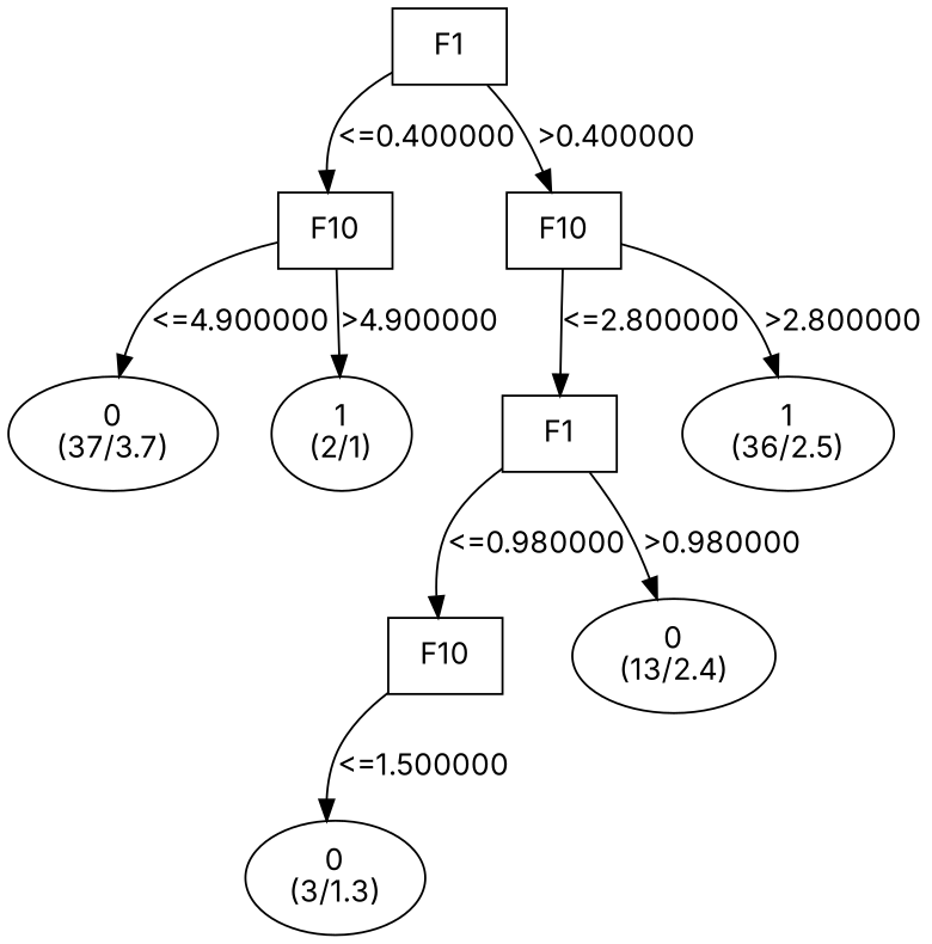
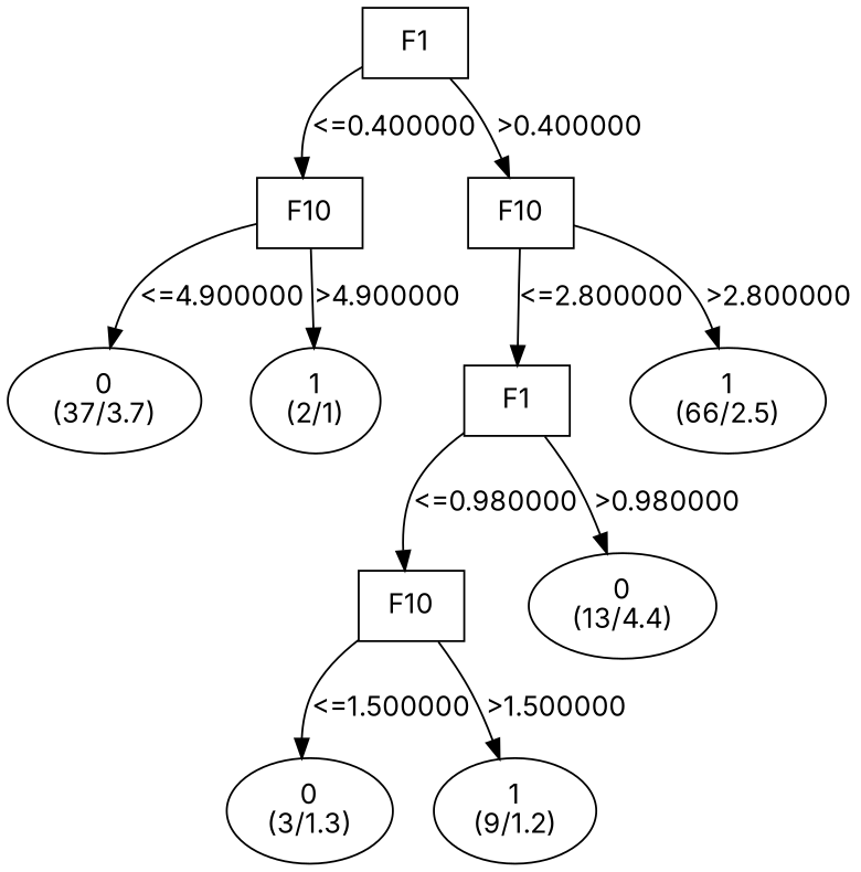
  digraph {
    fontname=Inter
    node [fontname=Inter shape=ellipse]
    edge [fontname=Inter]
    n1 [label="F1\n" shape=box]
    n2 [label="F10\n" shape=box]
    n3 [label="F10\n" shape=box]
    n4 [label="0\n(37/3.7)"]
    n5 [label="1\n(2/1)"]
    n6 [label="F1\n" shape=box]
-   n7 [label="1\n(36/2.5)"]
+   n7 [label="1\n(66/2.5)"]
    n8 [label="F10\n" shape=box]
-   n9 [label="0\n(13/2.4)"]
+   n9 [label="0\n(13/4.4)"]
    n10 [label="0\n(3/1.3)"]
+   n11 [label="1\n(9/1.2)"]
    n1 -> n2 [label="<=0.400000"]
    n1 -> n3 [label=">0.400000"]
    n2 -> n4 [label="<=4.900000"]
    n2 -> n5 [label=">4.900000"]
    n3 -> n6 [label="<=2.800000"]
    n3 -> n7 [label=">2.800000"]
    n6 -> n8 [label="<=0.980000"]
    n6 -> n9 [label=">0.980000"]
    n8 -> n10 [label="<=1.500000"]
+   n8 -> n11 [label=">1.500000"]
  }
